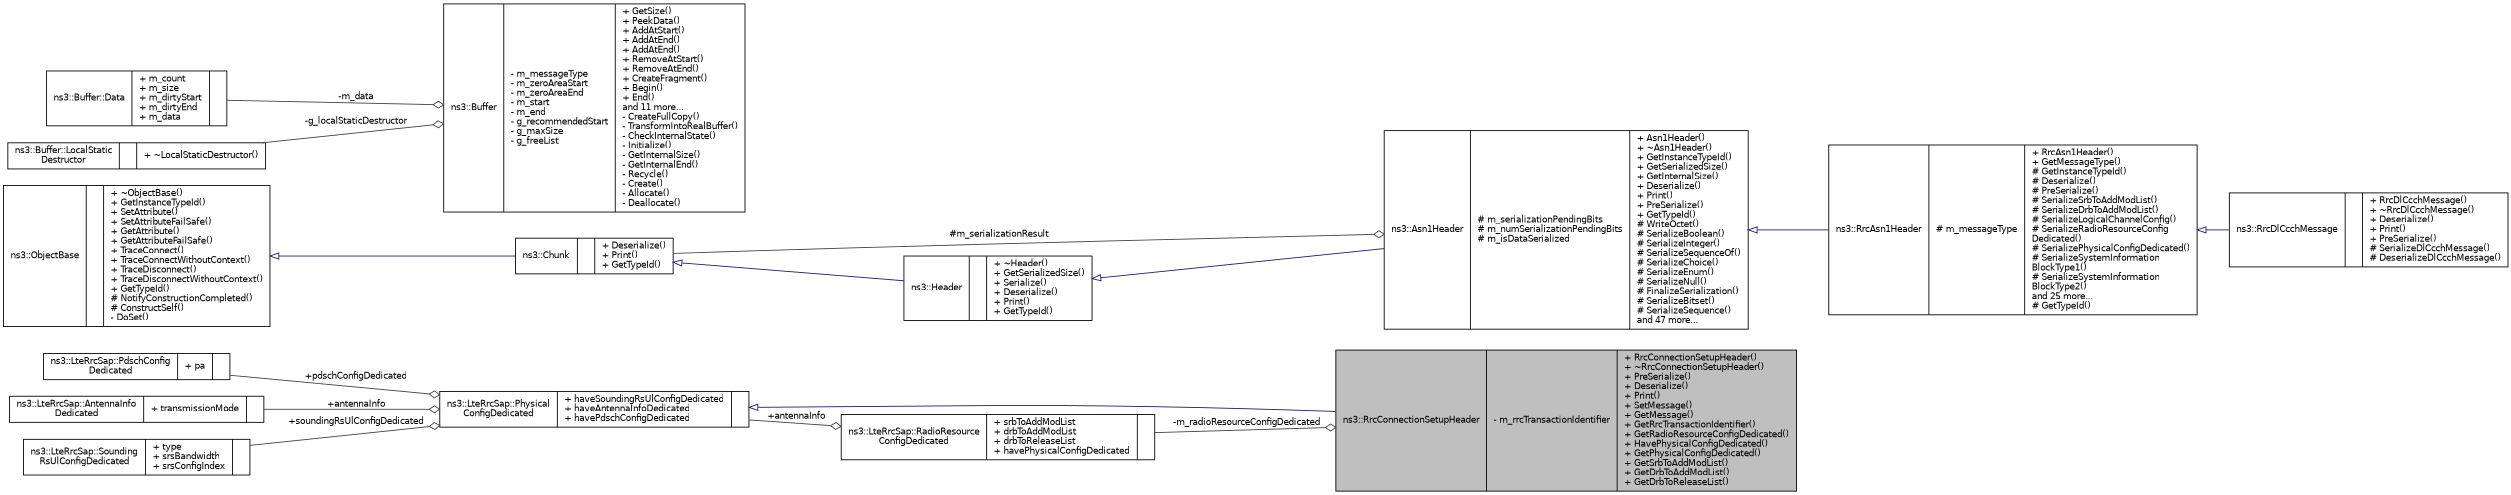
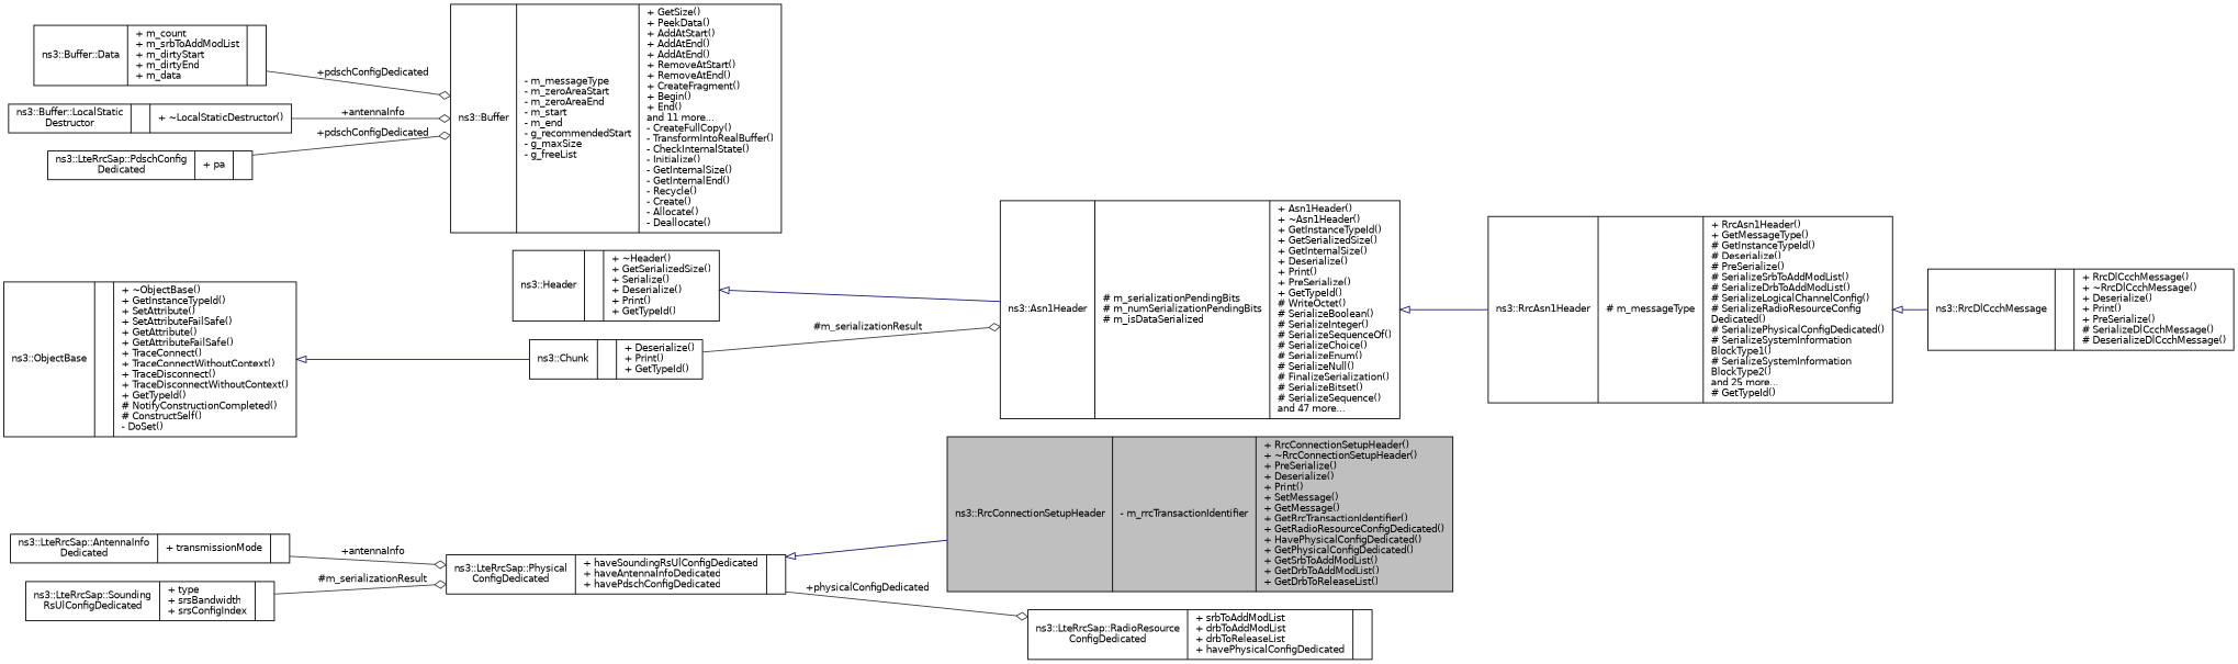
  digraph {
    rankdir=LR
    node [color=black fillcolor=white fontname=Helvetica fontsize=10 shape=record style=filled]
    edge [color=grey25 fontname=Helvetica fontsize=10 labelfontname=Helvetica labelfontsize=10 style=solid arrowhead=odiamond]
    n1 [fillcolor=grey75 fontcolor=black height=0.2 label="{ns3::RrcConnectionSetupHeader\n|- m_rrcTransactionIdentifier\l|+ RrcConnectionSetupHeader()\l+ ~RrcConnectionSetupHeader()\l+ PreSerialize()\l+ Deserialize()\l+ Print()\l+ SetMessage()\l+ GetMessage()\l+ GetRrcTransactionIdentifier()\l+ GetRadioResourceConfigDedicated()\l+ HavePhysicalConfigDedicated()\l+ GetPhysicalConfigDedicated()\l+ GetSrbToAddModList()\l+ GetDrbToAddModList()\l+ GetDrbToReleaseList()\l}" width=0.4]
    n2 [height=0.2 label="{ns3::RrcDlCcchMessage\n||+ RrcDlCcchMessage()\l+ ~RrcDlCcchMessage()\l+ Deserialize()\l+ Print()\l+ PreSerialize()\l# SerializeDlCcchMessage()\l# DeserializeDlCcchMessage()\l}" width=0.4]
    n3 [height=0.2 label="{ns3::RrcAsn1Header\n|# m_messageType\l|+ RrcAsn1Header()\l+ GetMessageType()\l# GetInstanceTypeId()\l# Deserialize()\l# PreSerialize()\l# SerializeSrbToAddModList()\l# SerializeDrbToAddModList()\l# SerializeLogicalChannelConfig()\l# SerializeRadioResourceConfig\lDedicated()\l# SerializePhysicalConfigDedicated()\l# SerializeSystemInformation\lBlockType1()\l# SerializeSystemInformation\lBlockType2()\land 25 more...\l# GetTypeId()\l}" width=0.4]
    n4 [height=0.2 label="{ns3::Asn1Header\n|# m_serializationPendingBits\l# m_numSerializationPendingBits\l# m_isDataSerialized\l|+ Asn1Header()\l+ ~Asn1Header()\l+ GetInstanceTypeId()\l+ GetSerializedSize()\l+ GetInternalSize()\l+ Deserialize()\l+ Print()\l+ PreSerialize()\l+ GetTypeId()\l# WriteOctet()\l# SerializeBoolean()\l# SerializeInteger()\l# SerializeSequenceOf()\l# SerializeChoice()\l# SerializeEnum()\l# SerializeNull()\l# FinalizeSerialization()\l# SerializeBitset()\l# SerializeSequence()\land 47 more...\l}" width=0.4]
    n5 [height=0.2 label="{ns3::Header\n||+ ~Header()\l+ GetSerializedSize()\l+ Serialize()\l+ Deserialize()\l+ Print()\l+ GetTypeId()\l}" width=0.4]
    n6 [height=0.2 label="{ns3::Chunk\n||+ Deserialize()\l+ Print()\l+ GetTypeId()\l}" width=0.4]
    n7 [height=0.2 label="{ns3::ObjectBase\n||+ ~ObjectBase()\l+ GetInstanceTypeId()\l+ SetAttribute()\l+ SetAttributeFailSafe()\l+ GetAttribute()\l+ GetAttributeFailSafe()\l+ TraceConnect()\l+ TraceConnectWithoutContext()\l+ TraceDisconnect()\l+ TraceDisconnectWithoutContext()\l+ GetTypeId()\l# NotifyConstructionCompleted()\l# ConstructSelf()\l- DoSet()\l}" width=0.4]
    n8 [height=0.2 label="{ns3::Buffer\n|- m_messageType\l- m_zeroAreaStart\l- m_zeroAreaEnd\l- m_start\l- m_end\l- g_recommendedStart\l- g_maxSize\l- g_freeList\l|+ GetSize()\l+ PeekData()\l+ AddAtStart()\l+ AddAtEnd()\l+ AddAtEnd()\l+ RemoveAtStart()\l+ RemoveAtEnd()\l+ CreateFragment()\l+ Begin()\l+ End()\land 11 more...\l- CreateFullCopy()\l- TransformIntoRealBuffer()\l- CheckInternalState()\l- Initialize()\l- GetInternalSize()\l- GetInternalEnd()\l- Recycle()\l- Create()\l- Allocate()\l- Deallocate()\l}" width=0.4]
-   n9 [height=0.2 label="{ns3::Buffer::Data\n|+ m_count\l+ m_size\l+ m_dirtyStart\l+ m_dirtyEnd\l+ m_data\l|}" width=0.4]
+   n9 [height=0.2 label="{ns3::Buffer::Data\n|+ m_count\l+ m_srbToAddModList\l+ m_dirtyStart\l+ m_dirtyEnd\l+ m_data\l|}" width=0.4]
    n10 [height=0.2 label="{ns3::Buffer::LocalStatic\lDestructor\n||+ ~LocalStaticDestructor()\l}" width=0.4]
    n11 [height=0.2 label="{ns3::LteRrcSap::RadioResource\lConfigDedicated\n|+ srbToAddModList\l+ drbToAddModList\l+ drbToReleaseList\l+ havePhysicalConfigDedicated\l|}" width=0.4]
    n12 [height=0.2 label="{ns3::LteRrcSap::Physical\lConfigDedicated\n|+ haveSoundingRsUlConfigDedicated\l+ haveAntennaInfoDedicated\l+ havePdschConfigDedicated\l|}" width=0.4]
    n13 [height=0.2 label="{ns3::LteRrcSap::PdschConfig\lDedicated\n|+ pa\l|}" width=0.4]
    n14 [height=0.2 label="{ns3::LteRrcSap::AntennaInfo\lDedicated\n|+ transmissionMode\l|}" width=0.4]
    n15 [height=0.2 label="{ns3::LteRrcSap::Sounding\lRsUlConfigDedicated\n|+ type\l+ srsBandwidth\l+ srsConfigIndex\l|}" width=0.4]
    n3 -> n2 [arrowtail=onormal color=midnightblue dir=back arrowhead=""]
    n4 -> n3 [arrowtail=onormal color=midnightblue dir=back arrowhead=""]
    n5 -> n4 [arrowtail=onormal color=midnightblue dir=back arrowhead=""]
    n6 -> n4 [label=" #m_serializationResult"]
-   n6 -> n5 [arrowtail=onormal color=midnightblue dir=back arrowhead=""]
    n7 -> n6 [arrowtail=onormal color=midnightblue dir=back arrowhead=""]
-   n9 -> n8 [label=" -m_data"]
-   n10 -> n8 [label=" -g_localStaticDestructor"]
-   n11 -> n1 [label=" -m_radioResourceConfigDedicated"]
+   n9 -> n8 [label=" +pdschConfigDedicated"]
+   n10 -> n8 [label=" +antennaInfo"]
    n12 -> n1 [arrowtail=onormal color=midnightblue dir=back arrowhead=""]
-   n12 -> n11 [label=" +antennaInfo"]
-   n13 -> n12 [label=" +pdschConfigDedicated"]
+   n12 -> n11 [label=" +physicalConfigDedicated"]
+   n13 -> n8 [label=" +pdschConfigDedicated"]
    n14 -> n12 [label=" +antennaInfo"]
-   n15 -> n12 [label=" +soundingRsUlConfigDedicated"]
+   n15 -> n12 [label=" #m_serializationResult"]
  }
